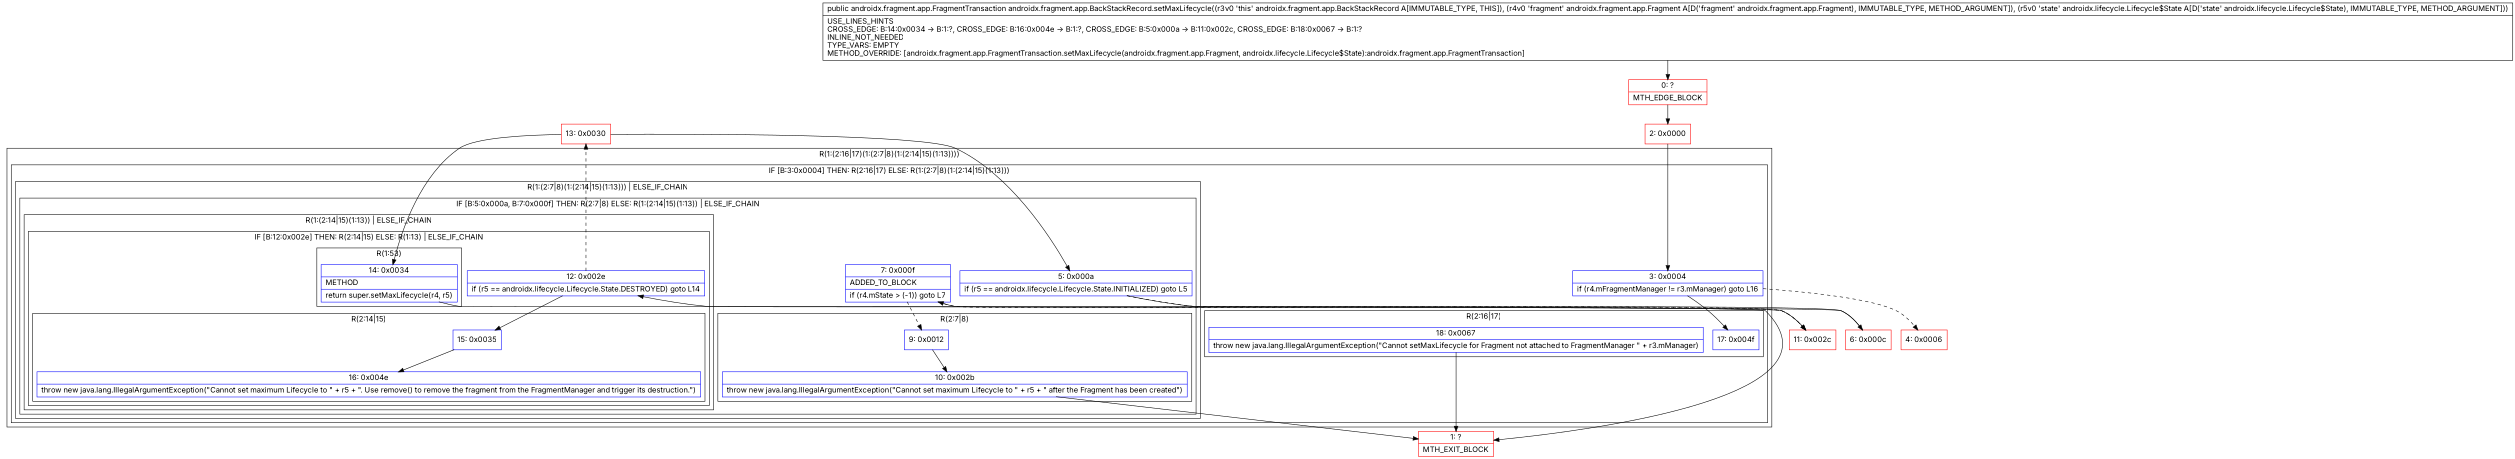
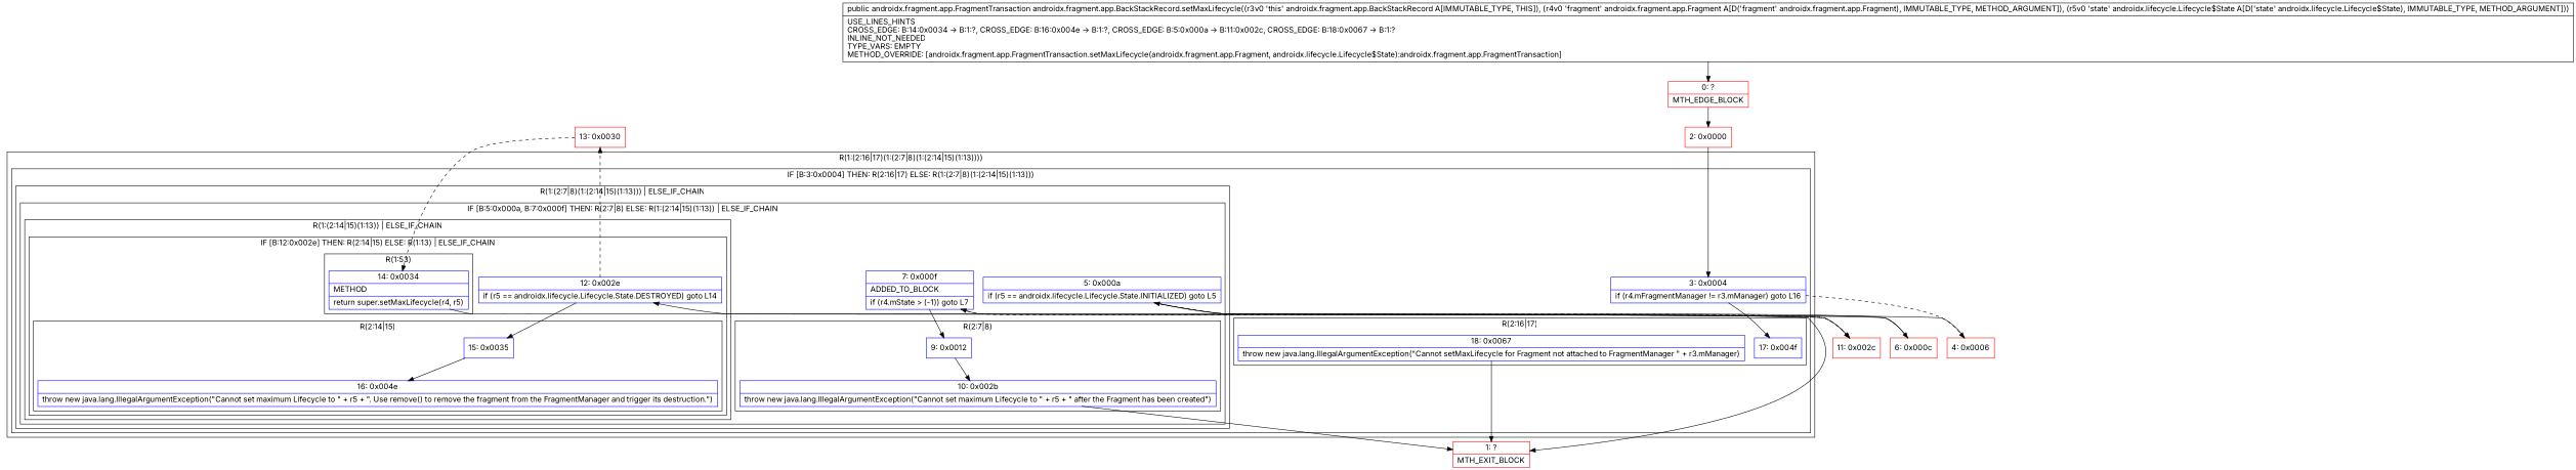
  digraph {
    fontname=Inter
    node [color=blue fontname=Inter shape=record]
    edge [fontname=Inter]
    n1 [label="{17\:\ 0x004f}"]
    n2 [label="{18\:\ 0x0067|throw new java.lang.IllegalArgumentException(\"Cannot setMaxLifecycle for Fragment not attached to FragmentManager \" + r3.mManager)\l}"]
    n3 [label="{9\:\ 0x0012}"]
    n4 [label="{10\:\ 0x002b|throw new java.lang.IllegalArgumentException(\"Cannot set maximum Lifecycle to \" + r5 + \" after the Fragment has been created\")\l}"]
    n5 [label="{15\:\ 0x0035}"]
    n6 [label="{16\:\ 0x004e|throw new java.lang.IllegalArgumentException(\"Cannot set maximum Lifecycle to \" + r5 + \". Use remove() to remove the fragment from the FragmentManager and trigger its destruction.\")\l}"]
    n7 [label="{14\:\ 0x0034|METHOD\l|return super.setMaxLifecycle(r4, r5)\l}"]
    n8 [label="{12\:\ 0x002e|if (r5 == androidx.lifecycle.Lifecycle.State.DESTROYED) goto L14\l}"]
    n9 [label="{5\:\ 0x000a|if (r5 == androidx.lifecycle.Lifecycle.State.INITIALIZED) goto L5\l}"]
    n10 [label="{7\:\ 0x000f|ADDED_TO_BLOCK\l|if (r4.mState \> (\-1)) goto L7\l}"]
    n11 [label="{3\:\ 0x0004|if (r4.mFragmentManager != r3.mManager) goto L16\l}"]
    n12 [color=red label="{1\:\ ?|MTH_EXIT_BLOCK\l}"]
    n13 [color=red label="{13\:\ 0x0030}"]
    n14 [color=red label="{6\:\ 0x000c}"]
    n15 [color=red label="{11\:\ 0x002c}"]
    n16 [color=red label="{4\:\ 0x0006}"]
    n17 [color=red label="{0\:\ ?|MTH_EDGE_BLOCK\l}"]
    n18 [color=red label="{2\:\ 0x0000}"]
    n19 [label="{public androidx.fragment.app.FragmentTransaction androidx.fragment.app.BackStackRecord.setMaxLifecycle((r3v0 'this' androidx.fragment.app.BackStackRecord A[IMMUTABLE_TYPE, THIS]), (r4v0 'fragment' androidx.fragment.app.Fragment A[D('fragment' androidx.fragment.app.Fragment), IMMUTABLE_TYPE, METHOD_ARGUMENT]), (r5v0 'state' androidx.lifecycle.Lifecycle$State A[D('state' androidx.lifecycle.Lifecycle$State), IMMUTABLE_TYPE, METHOD_ARGUMENT]))  | USE_LINES_HINTS\lCROSS_EDGE: B:14:0x0034 \-\> B:1:?, CROSS_EDGE: B:16:0x004e \-\> B:1:?, CROSS_EDGE: B:5:0x000a \-\> B:11:0x002c, CROSS_EDGE: B:18:0x0067 \-\> B:1:?\lINLINE_NOT_NEEDED\lTYPE_VARS: EMPTY\lMETHOD_OVERRIDE: [androidx.fragment.app.FragmentTransaction.setMaxLifecycle(androidx.fragment.app.Fragment, androidx.lifecycle.Lifecycle$State):androidx.fragment.app.FragmentTransaction]\l}" color=""]
    subgraph cluster_1 {
      label="R(1:(2:16|17)(1:(2:7|8)(1:(2:14|15)(1:13))))"
      subgraph cluster_2 {
        label="IF [B:3:0x0004] THEN: R(2:16|17) ELSE: R(1:(2:7|8)(1:(2:14|15)(1:13)))"
        n11
        subgraph cluster_3 {
          label="R(2:16|17)"
          n1
          n2
        }
        subgraph cluster_4 {
          label="R(1:(2:7|8)(1:(2:14|15)(1:13))) | ELSE_IF_CHAIN\l"
          subgraph cluster_5 {
            label="IF [B:5:0x000a, B:7:0x000f] THEN: R(2:7|8) ELSE: R(1:(2:14|15)(1:13)) | ELSE_IF_CHAIN\l"
            n9
            n10
            subgraph cluster_6 {
              label="R(2:7|8)"
              n3
              n4
            }
            subgraph cluster_7 {
              label="R(1:(2:14|15)(1:13)) | ELSE_IF_CHAIN\l"
              subgraph cluster_8 {
                label="IF [B:12:0x002e] THEN: R(2:14|15) ELSE: R(1:13) | ELSE_IF_CHAIN\l"
                n8
                subgraph cluster_9 {
                  label="R(2:14|15)"
                  n5
                  n6
                }
                subgraph cluster_10 {
                  label="R(1:53)"
                  n7
                }
              }
            }
          }
        }
      }
    }
    n2 -> n12
    n3 -> n4
    n4 -> n12
    n5 -> n6
    n7 -> n12
    n8 -> n5
    n8 -> n13 [style=dashed]
    n9 -> n14
    n9 -> n15 [style=dashed]
-   n10 -> n3 [style=dashed]
+   n10 -> n3
    n10 -> n15 [style=dashed]
    n11 -> n1
    n11 -> n16 [style=dashed]
-   n13 -> n7
+   n13 -> n7 [style=dashed]
    n14 -> n10
    n15 -> n8
-   n13 -> n9
+   n16 -> n9
    n17 -> n18
    n18 -> n11
    n19 -> n17
  }
